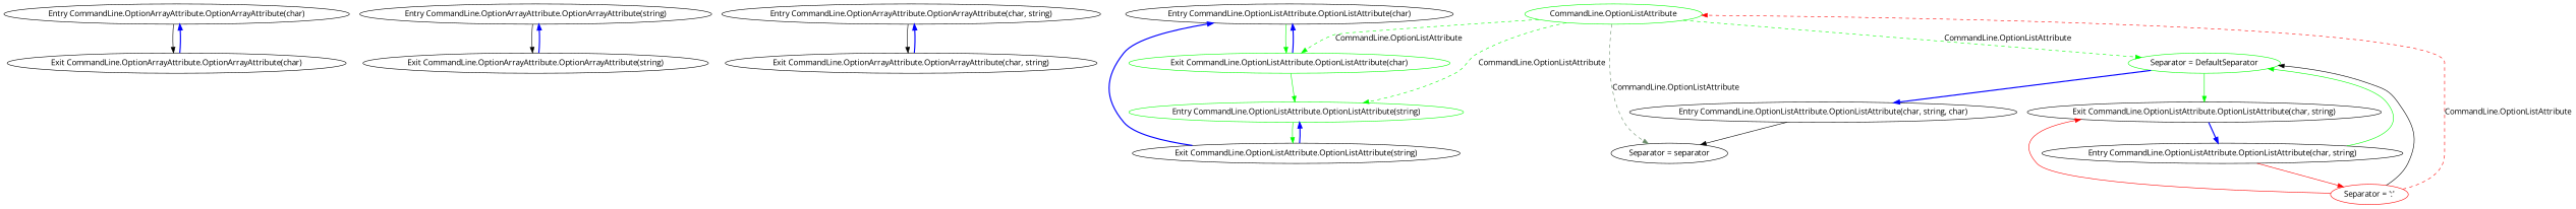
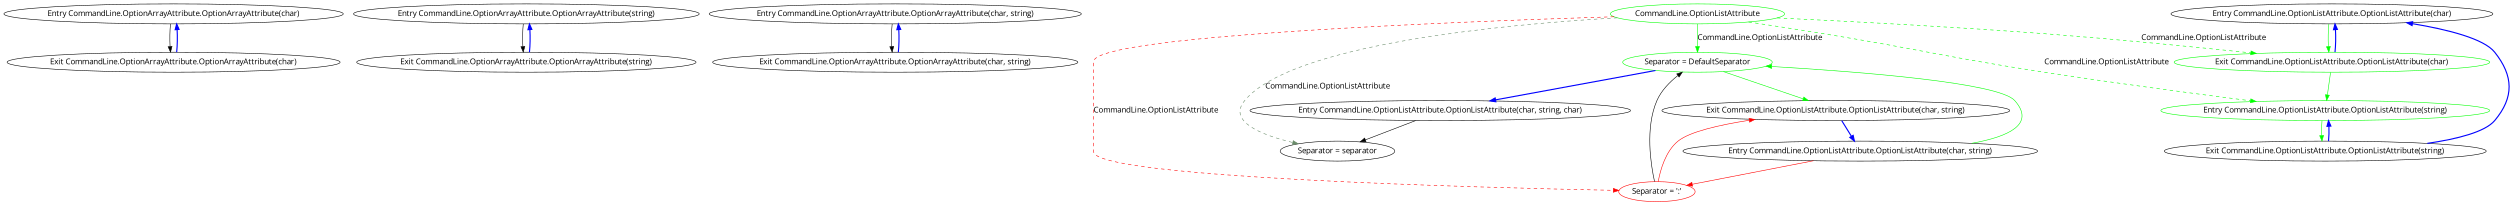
  digraph {
    fontname="Open Sans"
    node [cluster="CommandLine.OptionListAttribute.OptionListAttribute(char, string)" fontname="Open Sans" span="39-39" file="OptionListAttribute.cs"]
    edge [fontname="Open Sans" style=solid color=blue]
    n1 [cluster="CommandLine.OptionArrayAttribute.OptionArrayAttribute(char)" label="Entry CommandLine.OptionArrayAttribute.OptionArrayAttribute(char)" file=""]
    n2 [cluster="CommandLine.OptionArrayAttribute.OptionArrayAttribute(char)" label="Exit CommandLine.OptionArrayAttribute.OptionArrayAttribute(char)" file=""]
    n3 [cluster="CommandLine.OptionArrayAttribute.OptionArrayAttribute(string)" label="Entry CommandLine.OptionArrayAttribute.OptionArrayAttribute(string)" span="48-48" file=""]
    n4 [cluster="CommandLine.OptionArrayAttribute.OptionArrayAttribute(string)" label="Exit CommandLine.OptionArrayAttribute.OptionArrayAttribute(string)" span="48-48" file=""]
    n5 [cluster="CommandLine.OptionArrayAttribute.OptionArrayAttribute(char, string)" label="Entry CommandLine.OptionArrayAttribute.OptionArrayAttribute(char, string)" span="58-58" file=""]
    n6 [cluster="CommandLine.OptionArrayAttribute.OptionArrayAttribute(char, string)" label="Exit CommandLine.OptionArrayAttribute.OptionArrayAttribute(char, string)" span="58-58" file=""]
    n7 [cluster="CommandLine.OptionListAttribute.OptionListAttribute(char)" label="Entry CommandLine.OptionListAttribute.OptionListAttribute(char)" span="42-42"]
    n8 [cluster="CommandLine.OptionListAttribute.OptionListAttribute(char)" color=green community=0 label="Exit CommandLine.OptionListAttribute.OptionListAttribute(char)" span="42-42"]
    n9 [cluster="CommandLine.OptionListAttribute.OptionListAttribute(string)" color=green community=0 label="Entry CommandLine.OptionListAttribute.OptionListAttribute(string)" span="51-51"]
    n10 [cluster="CommandLine.OptionListAttribute.OptionListAttribute(string)" label="Exit CommandLine.OptionListAttribute.OptionListAttribute(string)" span="51-51"]
    n11 [cluster="CommandLine.OptionListAttribute.OptionListAttribute(char, string, char)" label="Entry CommandLine.OptionListAttribute.OptionListAttribute(char, string, char)" span="73-73"]
    n12 [cluster="CommandLine.OptionListAttribute.OptionListAttribute(char, string, char)" label="Separator = separator" span="76-76"]
    n13 [color=green community=0 label="Separator = DefaultSeparator" span="77-77"]
    n14 [label="Exit CommandLine.OptionListAttribute.OptionListAttribute(char, string)" span="61-61"]
    n15 [label="Entry CommandLine.OptionListAttribute.OptionListAttribute(char, string)" span="61-61"]
    n16 [color=red community=0 label="Separator = ':'" span="64-64"]
    n17 [color=green label="CommandLine.OptionListAttribute" cluster="" span=""]
    n1 -> n2 [color=""]
    n2 -> n1 [style=bold]
    n3 -> n4 [color=""]
    n4 -> n3 [style=bold]
    n5 -> n6 [color=""]
    n6 -> n5 [style=bold]
    n7 -> n8 [color=green]
    n8 -> n7 [style=bold]
    n8 -> n9 [color=green]
    n9 -> n10 [color=green]
    n10 -> n7 [style=bold]
    n10 -> n9 [style=bold]
    n11 -> n12 [color=""]
    n13 -> n11 [style=bold]
    n13 -> n14 [color=green]
    n14 -> n15 [style=bold]
    n15 -> n13 [color=green]
    n15 -> n16 [color=red]
    n16 -> n13 [color=""]
    n16 -> n14 [color=red]
    n17 -> n8 [color=green label="CommandLine.OptionListAttribute" style=dashed]
    n17 -> n9 [color=green label="CommandLine.OptionListAttribute" style=dashed]
    n17 -> n12 [color=darkseagreen4 label="CommandLine.OptionListAttribute" style=dashed]
-   n17 -> n13 [color=green label="CommandLine.OptionListAttribute" style=dashed]
-   n16 -> n17 [color=red label="CommandLine.OptionListAttribute" style=dashed]
+   n17 -> n13 [color=green label="CommandLine.OptionListAttribute"]
+   n17 -> n16 [color=red label="CommandLine.OptionListAttribute" style=dashed]
  }
